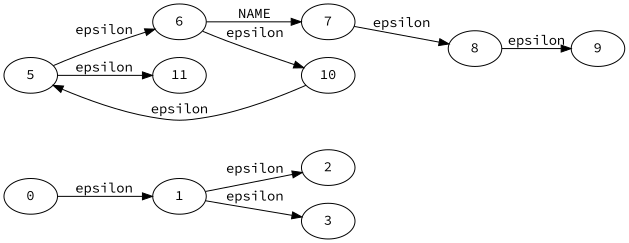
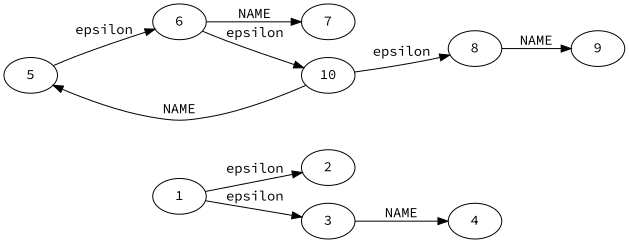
  digraph {
    fontname="Source Code Pro"
    rankdir=LR
    node [fontname="Source Code Pro"]
    edge [fontname="Source Code Pro"]
-   0
    1
    2
    3
+   4
    5
    6
-   11
    7
    10
    8
    9
-   0 -> 1 [label=epsilon]
    1 -> 2 [label=epsilon]
    1 -> 3 [label=epsilon]
+   3 -> 4 [label=NAME]
    5 -> 6 [label=epsilon]
-   5 -> 11 [label=epsilon]
    6 -> 7 [label=NAME]
    6 -> 10 [label=epsilon]
-   7 -> 8 [label=epsilon]
-   10 -> 5 [label=epsilon]
-   8 -> 9 [label=epsilon]
+   10 -> 8 [label=epsilon]
+   10 -> 5 [label=NAME]
+   8 -> 9 [label=NAME]
  }
